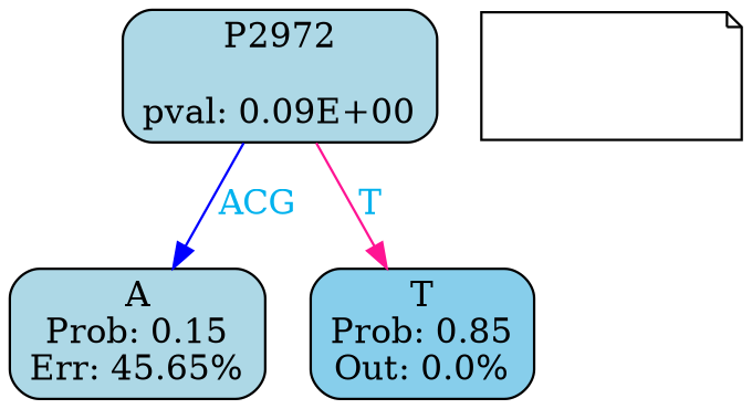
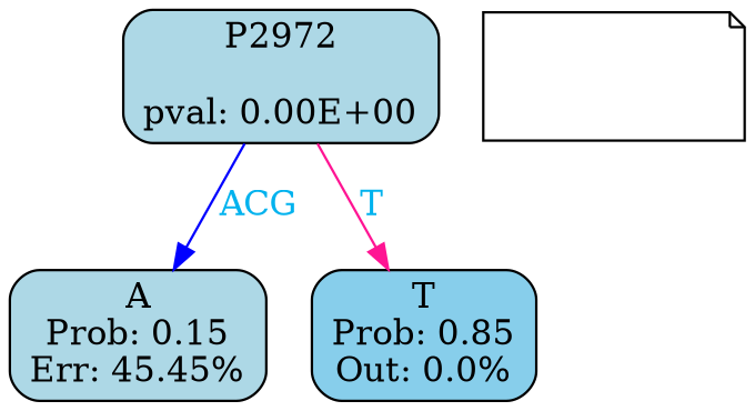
  digraph {
    fontname="DejaVu Serif"
    ranksep=equally
    splines=polylines
    node [color=black fillcolor=lightblue fontname="DejaVu Serif" shape=box style="filled, rounded"]
    edge [fontcolor=deepskyblue2 fontname="DejaVu Serif"]
-   n1 [label="A\nProb: 0.15\nErr: 45.65%"]
+   n1 [label="A\nProb: 0.15\nErr: 45.45%"]
    n2 [fillcolor=skyblue label="T\nProb: 0.85\nOut: 0.0%"]
    n3 [align=left fillcolor=white fontcolor=white fontsize=10 label="Response : P2824\nClasses: A|C|G|T\nIn ACC: 0.93\nOut ACC: 0.06\n" shape=note style=filled]
-   n4 [label="P2972\n\npval: 0.09E+00"]
+   n4 [label="P2972\n\npval: 0.00E+00"]
    subgraph sub_1 {
      rank=same
      n1
      n2
    }
    subgraph sub_2 {
      rank=same
      n3
      n4
    }
    n4 -> n1 [color=blue label=ACG]
    n4 -> n2 [color=deeppink label=T]
  }
